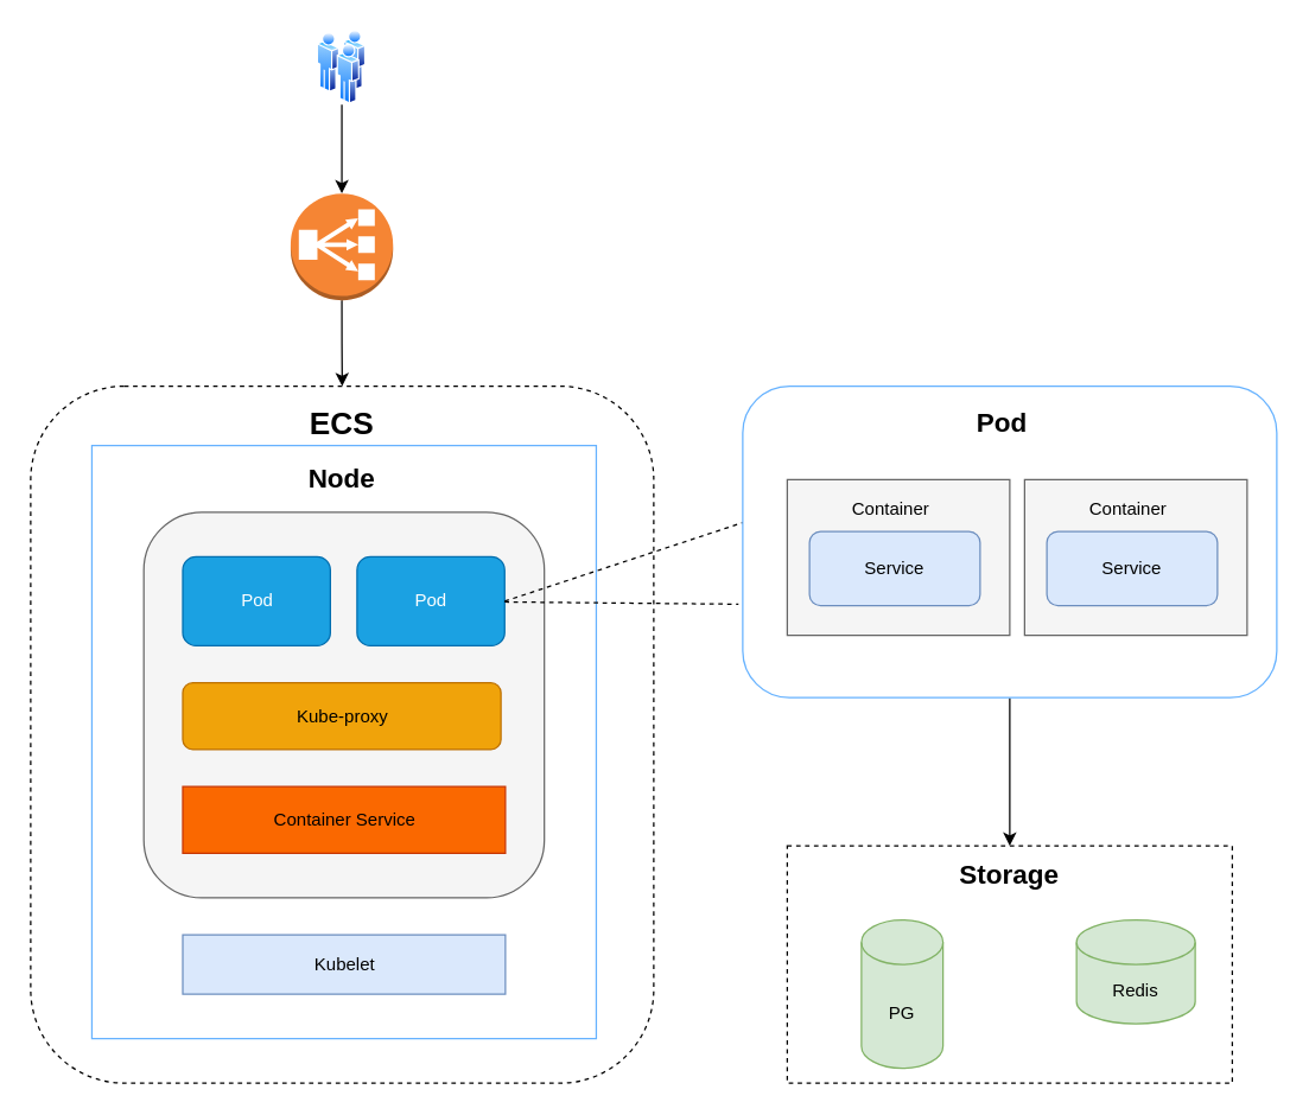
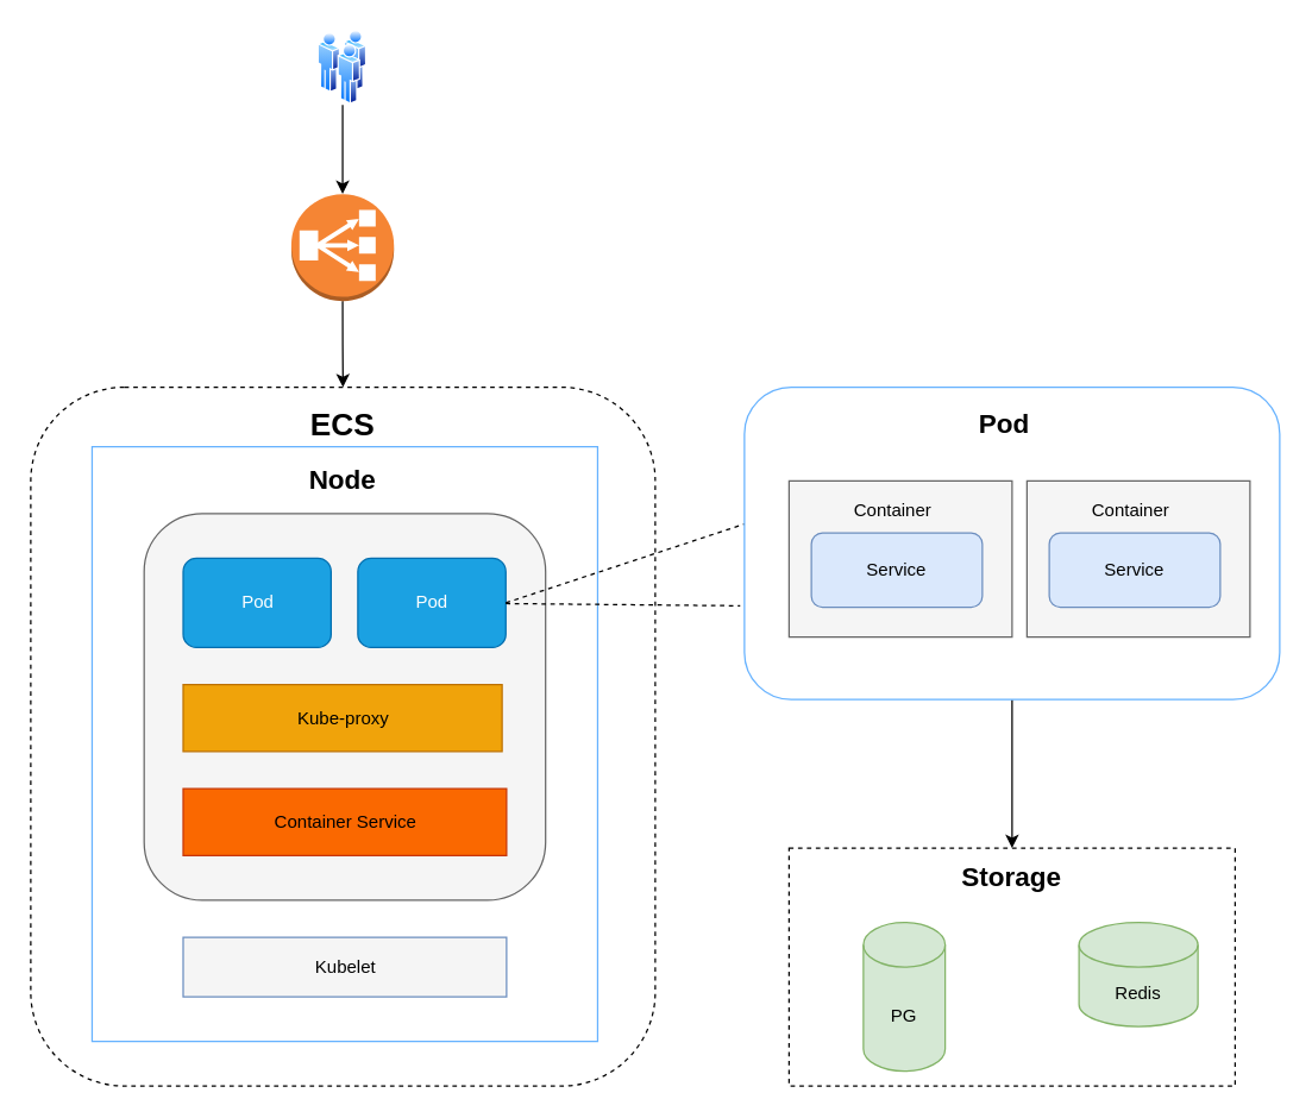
  <mxCell id="0" />
  <mxCell id="1" parent="0" />
  <mxCell id="2" value="" style="rounded=1;whiteSpace=wrap;html=1;shadow=0;glass=0;dashed=1;" vertex="1" parent="1"><mxGeometry x="20" y="260" width="420" height="470" as="geometry" /></mxCell>
  <mxCell id="3" style="edgeStyle=orthogonalEdgeStyle;rounded=0;orthogonalLoop=1;jettySize=auto;html=1;exitX=0.5;exitY=1;exitDx=0;exitDy=0;exitPerimeter=0;fontSize=18;" edge="1" parent="1" source="4" target="2"><mxGeometry relative="1" as="geometry" /></mxCell>
  <mxCell id="4" value="" style="outlineConnect=0;dashed=0;verticalLabelPosition=bottom;verticalAlign=top;align=center;html=1;shape=mxgraph.aws3.classic_load_balancer;fillColor=#F58534;gradientColor=none;" vertex="1" parent="1"><mxGeometry x="195.25" y="130" width="69" height="72" as="geometry" /></mxCell>
  <mxCell id="5" value="" style="rounded=0;whiteSpace=wrap;html=1;glass=0;shadow=0;strokeColor=#66B2FF;" vertex="1" parent="1"><mxGeometry x="61.25" y="300" width="340" height="400" as="geometry" /></mxCell>
  <mxCell id="6" style="edgeStyle=orthogonalEdgeStyle;rounded=0;orthogonalLoop=1;jettySize=auto;html=1;startArrow=none;" edge="1" parent="1" source="30" target="4"><mxGeometry relative="1" as="geometry"><mxPoint x="230" y="10" as="sourcePoint" /></mxGeometry></mxCell>
  <mxCell id="7" value="&lt;b&gt;&lt;font style=&quot;font-size: 21px;&quot;&gt;ECS&lt;/font&gt;&lt;/b&gt;" style="text;html=1;strokeColor=none;fillColor=none;align=center;verticalAlign=middle;whiteSpace=wrap;rounded=0;" vertex="1" parent="1"><mxGeometry x="200" y="270" width="60" height="30" as="geometry" /></mxCell>
  <mxCell id="8" value="" style="rounded=1;whiteSpace=wrap;html=1;shadow=0;glass=0;fillColor=#f5f5f5;strokeColor=#666666;fontColor=#333333;" vertex="1" parent="1"><mxGeometry x="96.25" y="345" width="270" height="260" as="geometry" /></mxCell>
  <mxCell id="9" value="&lt;b&gt;&lt;font style=&quot;font-size: 18px;&quot;&gt;Node&lt;/font&gt;&lt;/b&gt;" style="text;html=1;strokeColor=none;fillColor=none;align=center;verticalAlign=middle;whiteSpace=wrap;rounded=0;shadow=0;glass=0;" vertex="1" parent="1"><mxGeometry x="200" y="308" width="60" height="30" as="geometry" /></mxCell>
- <mxCell id="10" value="Kubelet" style="rounded=0;whiteSpace=wrap;html=1;shadow=0;glass=0;fillColor=#dae8fc;strokeColor=#6c8ebf;" vertex="1" parent="1"><mxGeometry x="122.5" y="630" width="217.5" height="40" as="geometry" /></mxCell>
+ <mxCell id="10" value="Kubelet" style="rounded=0;whiteSpace=wrap;html=1;shadow=0;glass=0;fillColor=#f5f5f5;strokeColor=#6c8ebf;" vertex="1" parent="1"><mxGeometry x="122.5" y="630" width="217.5" height="40" as="geometry" /></mxCell>
  <mxCell id="11" value="Pod" style="rounded=1;whiteSpace=wrap;html=1;shadow=0;glass=0;fillColor=#1ba1e2;fontColor=#ffffff;strokeColor=#006EAF;" vertex="1" parent="1"><mxGeometry x="240" y="375" width="99.5" height="60" as="geometry" /></mxCell>
  <mxCell id="12" value="" style="endArrow=none;dashed=1;html=1;rounded=0;exitX=1;exitY=0.5;exitDx=0;exitDy=0;entryX=0;entryY=0.438;entryDx=0;entryDy=0;entryPerimeter=0;" edge="1" parent="1" source="11" target="17"><mxGeometry width="50" height="50" relative="1" as="geometry"><mxPoint x="360" y="415" as="sourcePoint" /><mxPoint x="499.75" y="395" as="targetPoint" /></mxGeometry></mxCell>
- <mxCell id="13" value="Kube-proxy" style="whiteSpace=wrap;html=1;shadow=0;glass=0;fillColor=#f0a30a;fontColor=#000000;strokeColor=#BD7000;rounded=1;" vertex="1" parent="1"><mxGeometry x="122.5" y="460" width="214.5" height="45" as="geometry" /></mxCell>
+ <mxCell id="13" value="Kube-proxy" style="rounded=0;whiteSpace=wrap;html=1;shadow=0;glass=0;fillColor=#f0a30a;fontColor=#000000;strokeColor=#BD7000;" vertex="1" parent="1"><mxGeometry x="122.5" y="460" width="214.5" height="45" as="geometry" /></mxCell>
  <mxCell id="14" value="Pod" style="rounded=1;whiteSpace=wrap;html=1;shadow=0;glass=0;fillColor=#1ba1e2;fontColor=#ffffff;strokeColor=#006EAF;" vertex="1" parent="1"><mxGeometry x="122.5" y="375" width="99.5" height="60" as="geometry" /></mxCell>
  <mxCell id="15" value="Container Service" style="rounded=0;whiteSpace=wrap;html=1;shadow=0;glass=0;fillColor=#fa6800;fontColor=#000000;strokeColor=#C73500;" vertex="1" parent="1"><mxGeometry x="122.5" y="530" width="217.5" height="45" as="geometry" /></mxCell>
  <mxCell id="16" style="edgeStyle=orthogonalEdgeStyle;rounded=0;orthogonalLoop=1;jettySize=auto;html=1;exitX=0.5;exitY=1;exitDx=0;exitDy=0;entryX=0.5;entryY=0;entryDx=0;entryDy=0;" edge="1" parent="1" source="17" target="25"><mxGeometry relative="1" as="geometry"><mxPoint x="690" y="645" as="targetPoint" /></mxGeometry></mxCell>
  <mxCell id="17" value="" style="rounded=1;whiteSpace=wrap;html=1;shadow=0;glass=0;strokeColor=#66B2FF;" vertex="1" parent="1"><mxGeometry x="500" y="260" width="360" height="210" as="geometry" /></mxCell>
  <mxCell id="18" value="&lt;font size=&quot;1&quot; style=&quot;&quot;&gt;&lt;b style=&quot;font-size: 18px;&quot;&gt;Pod&lt;/b&gt;&lt;/font&gt;" style="text;html=1;strokeColor=none;fillColor=none;align=center;verticalAlign=middle;whiteSpace=wrap;rounded=0;shadow=0;glass=0;" vertex="1" parent="1"><mxGeometry x="645" y="270" width="60" height="30" as="geometry" /></mxCell>
  <mxCell id="19" value="" style="rounded=0;whiteSpace=wrap;html=1;shadow=0;glass=0;fillColor=#f5f5f5;fontColor=#333333;strokeColor=#666666;" vertex="1" parent="1"><mxGeometry x="530" y="323" width="150" height="105" as="geometry" /></mxCell>
  <mxCell id="20" value="Container" style="text;html=1;strokeColor=none;fillColor=none;align=center;verticalAlign=middle;whiteSpace=wrap;rounded=0;shadow=0;glass=0;" vertex="1" parent="1"><mxGeometry x="570" y="328" width="60" height="30" as="geometry" /></mxCell>
  <mxCell id="21" value="Service" style="rounded=1;whiteSpace=wrap;html=1;shadow=0;glass=0;fillColor=#dae8fc;strokeColor=#6c8ebf;" vertex="1" parent="1"><mxGeometry x="545" y="358" width="115" height="50" as="geometry" /></mxCell>
  <mxCell id="22" value="" style="rounded=0;whiteSpace=wrap;html=1;shadow=0;glass=0;fillColor=#f5f5f5;fontColor=#333333;strokeColor=#666666;" vertex="1" parent="1"><mxGeometry x="690" y="323" width="150" height="105" as="geometry" /></mxCell>
  <mxCell id="23" value="Container" style="text;html=1;strokeColor=none;fillColor=none;align=center;verticalAlign=middle;whiteSpace=wrap;rounded=0;shadow=0;glass=0;" vertex="1" parent="1"><mxGeometry x="730" y="328" width="60" height="30" as="geometry" /></mxCell>
  <mxCell id="24" value="Service" style="rounded=1;whiteSpace=wrap;html=1;shadow=0;glass=0;fillColor=#dae8fc;strokeColor=#6c8ebf;" vertex="1" parent="1"><mxGeometry x="705" y="358" width="115" height="50" as="geometry" /></mxCell>
  <mxCell id="25" value="" style="rounded=0;whiteSpace=wrap;html=1;shadow=0;glass=0;dashed=1;" vertex="1" parent="1"><mxGeometry x="530" y="570" width="300" height="160" as="geometry" /></mxCell>
  <mxCell id="26" value="&lt;font style=&quot;font-size: 18px;&quot;&gt;&lt;b&gt;Storage&lt;/b&gt;&lt;/font&gt;" style="text;html=1;strokeColor=none;fillColor=none;align=center;verticalAlign=middle;whiteSpace=wrap;rounded=0;shadow=0;glass=0;dashed=1;" vertex="1" parent="1"><mxGeometry x="650" y="575" width="60" height="30" as="geometry" /></mxCell>
  <mxCell id="27" value="PG" style="shape=cylinder3;whiteSpace=wrap;html=1;boundedLbl=1;backgroundOutline=1;size=15;rounded=0;shadow=0;glass=0;fillColor=#d5e8d4;strokeColor=#82b366;" vertex="1" parent="1"><mxGeometry x="580" y="620" width="55" height="100" as="geometry" /></mxCell>
  <mxCell id="28" value="Redis" style="shape=cylinder3;whiteSpace=wrap;html=1;boundedLbl=1;backgroundOutline=1;size=15;rounded=0;shadow=0;glass=0;fillColor=#d5e8d4;strokeColor=#82b366;" vertex="1" parent="1"><mxGeometry x="725" y="620" width="80" height="70" as="geometry" /></mxCell>
  <mxCell id="29" value="" style="endArrow=none;dashed=1;html=1;rounded=0;fontSize=18;entryX=-0.008;entryY=0.7;entryDx=0;entryDy=0;entryPerimeter=0;" edge="1" parent="1" source="11" target="17"><mxGeometry width="50" height="50" relative="1" as="geometry"><mxPoint x="390" y="530" as="sourcePoint" /><mxPoint x="490" y="530" as="targetPoint" /></mxGeometry></mxCell>
  <mxCell id="30" value="" style="aspect=fixed;perimeter=ellipsePerimeter;html=1;align=center;shadow=0;dashed=0;spacingTop=3;image;image=img/lib/active_directory/users.svg;" vertex="1" parent="1"><mxGeometry x="213.25" y="20" width="33" height="50" as="geometry" /></mxCell>
